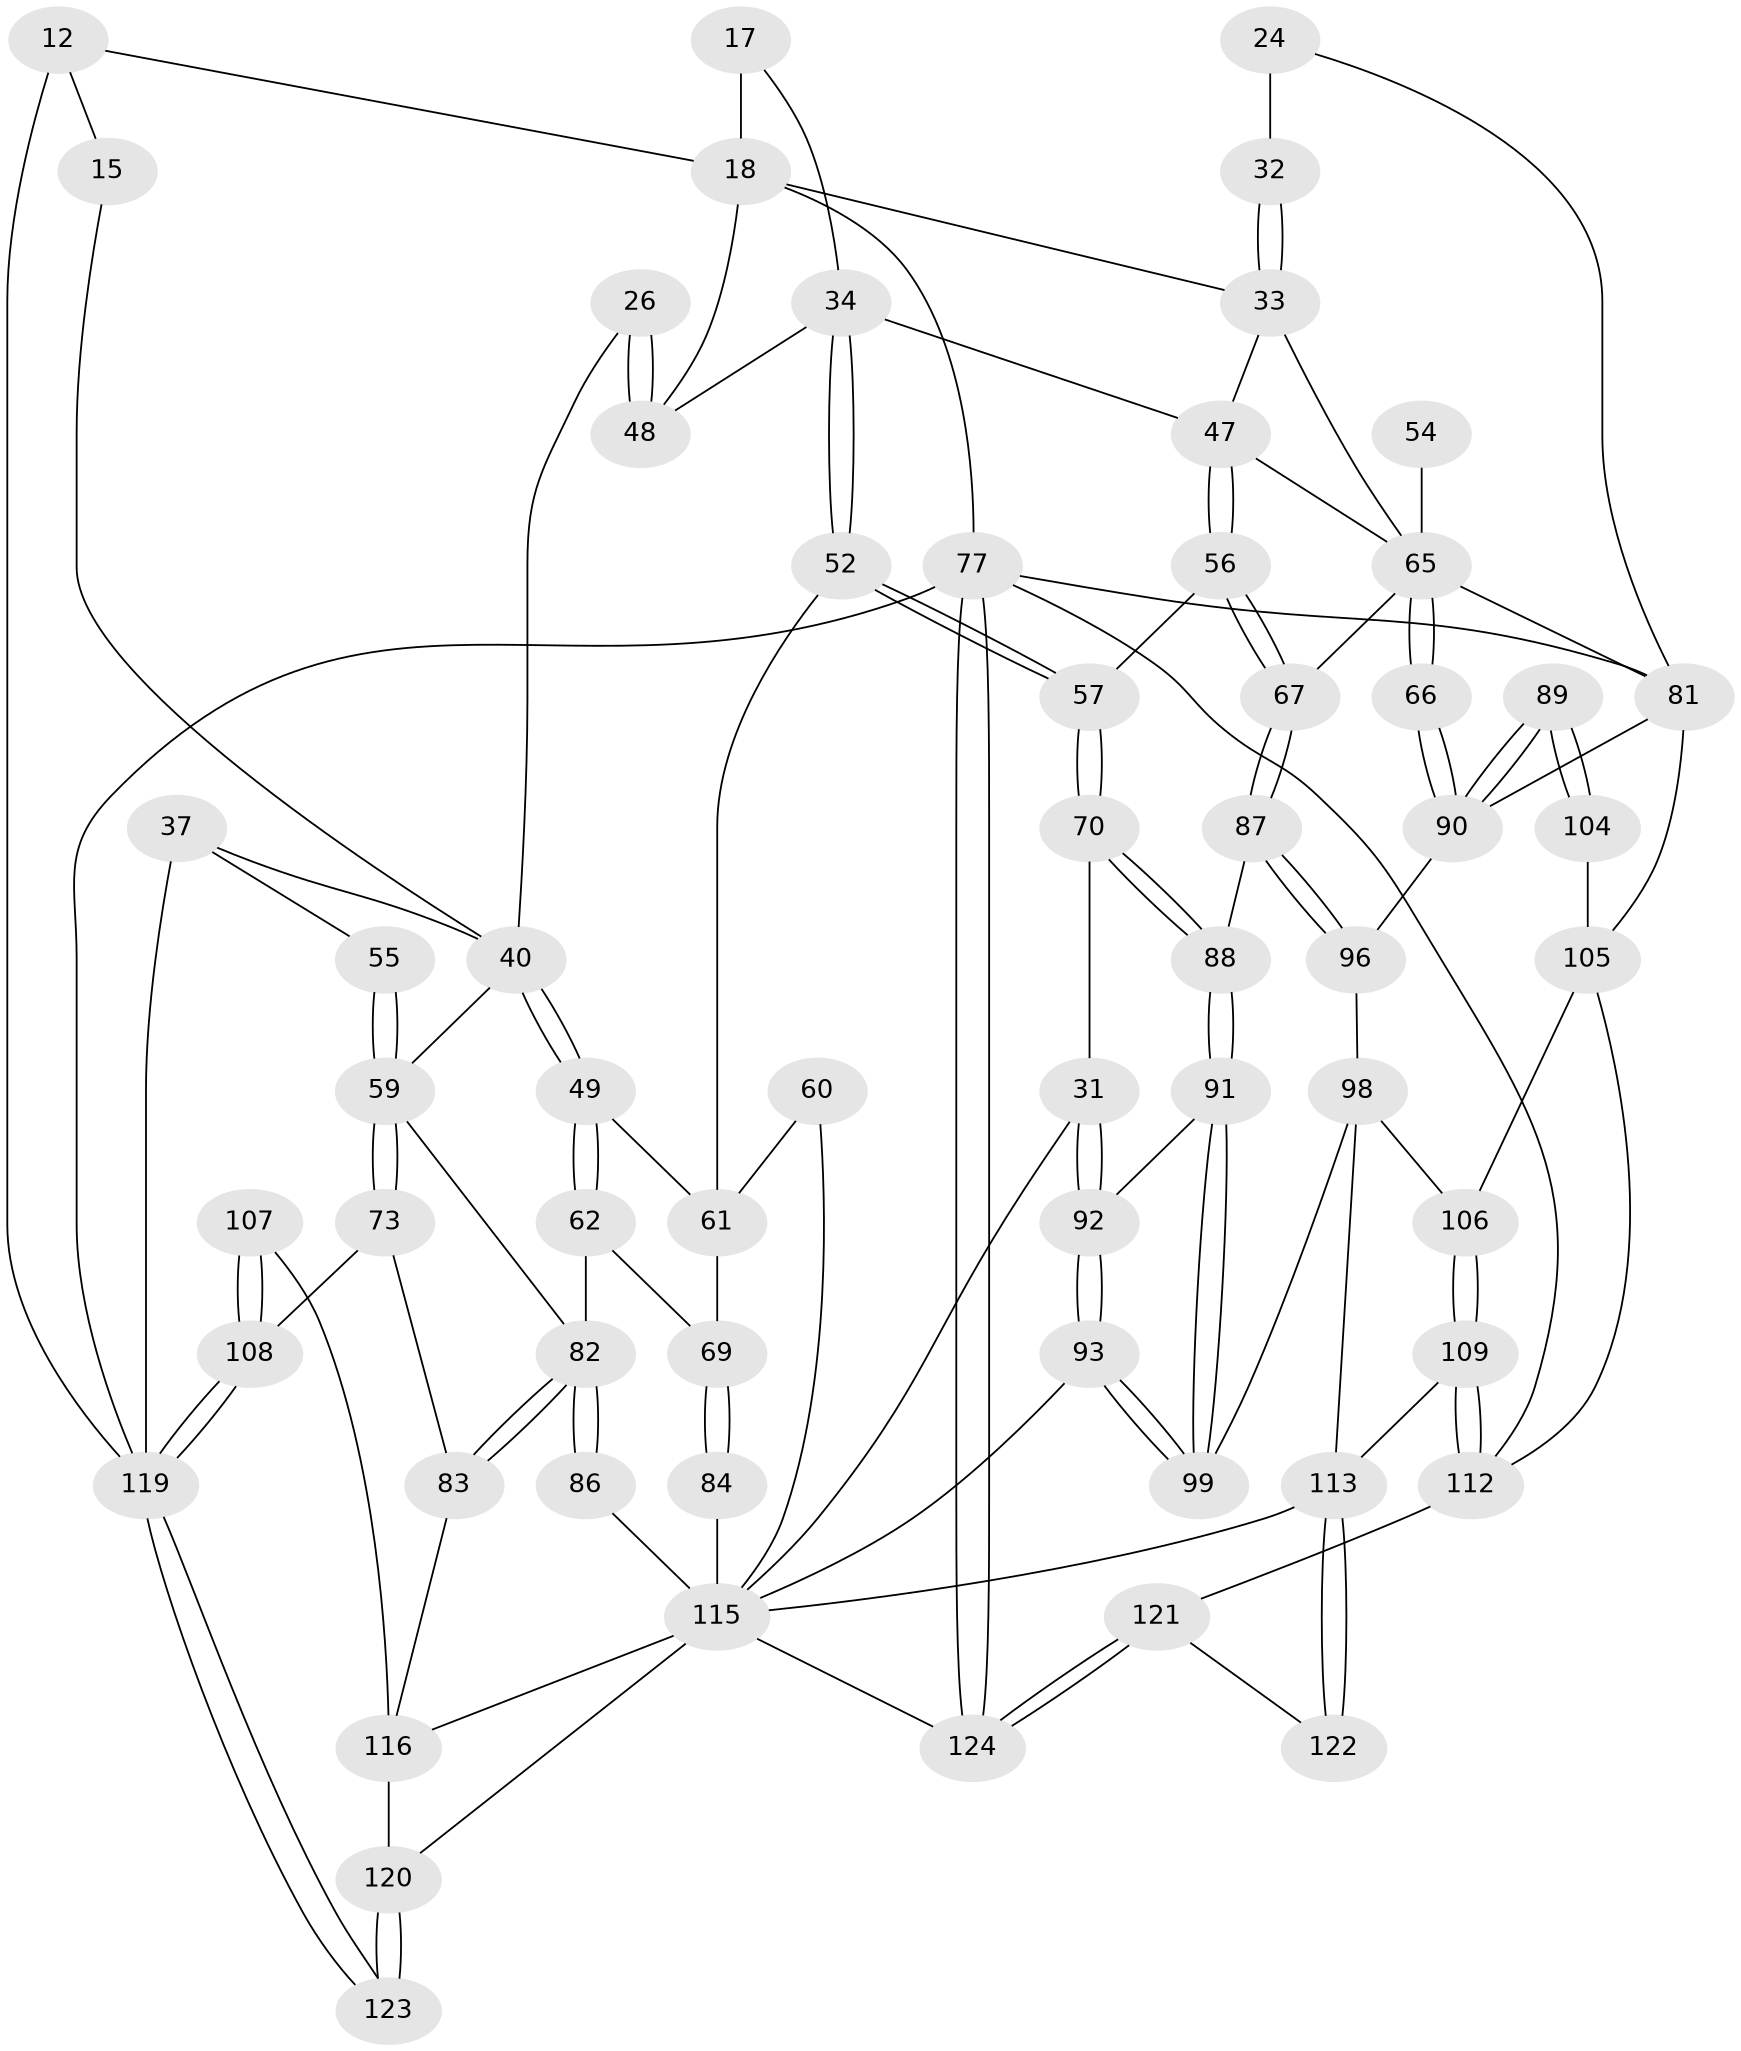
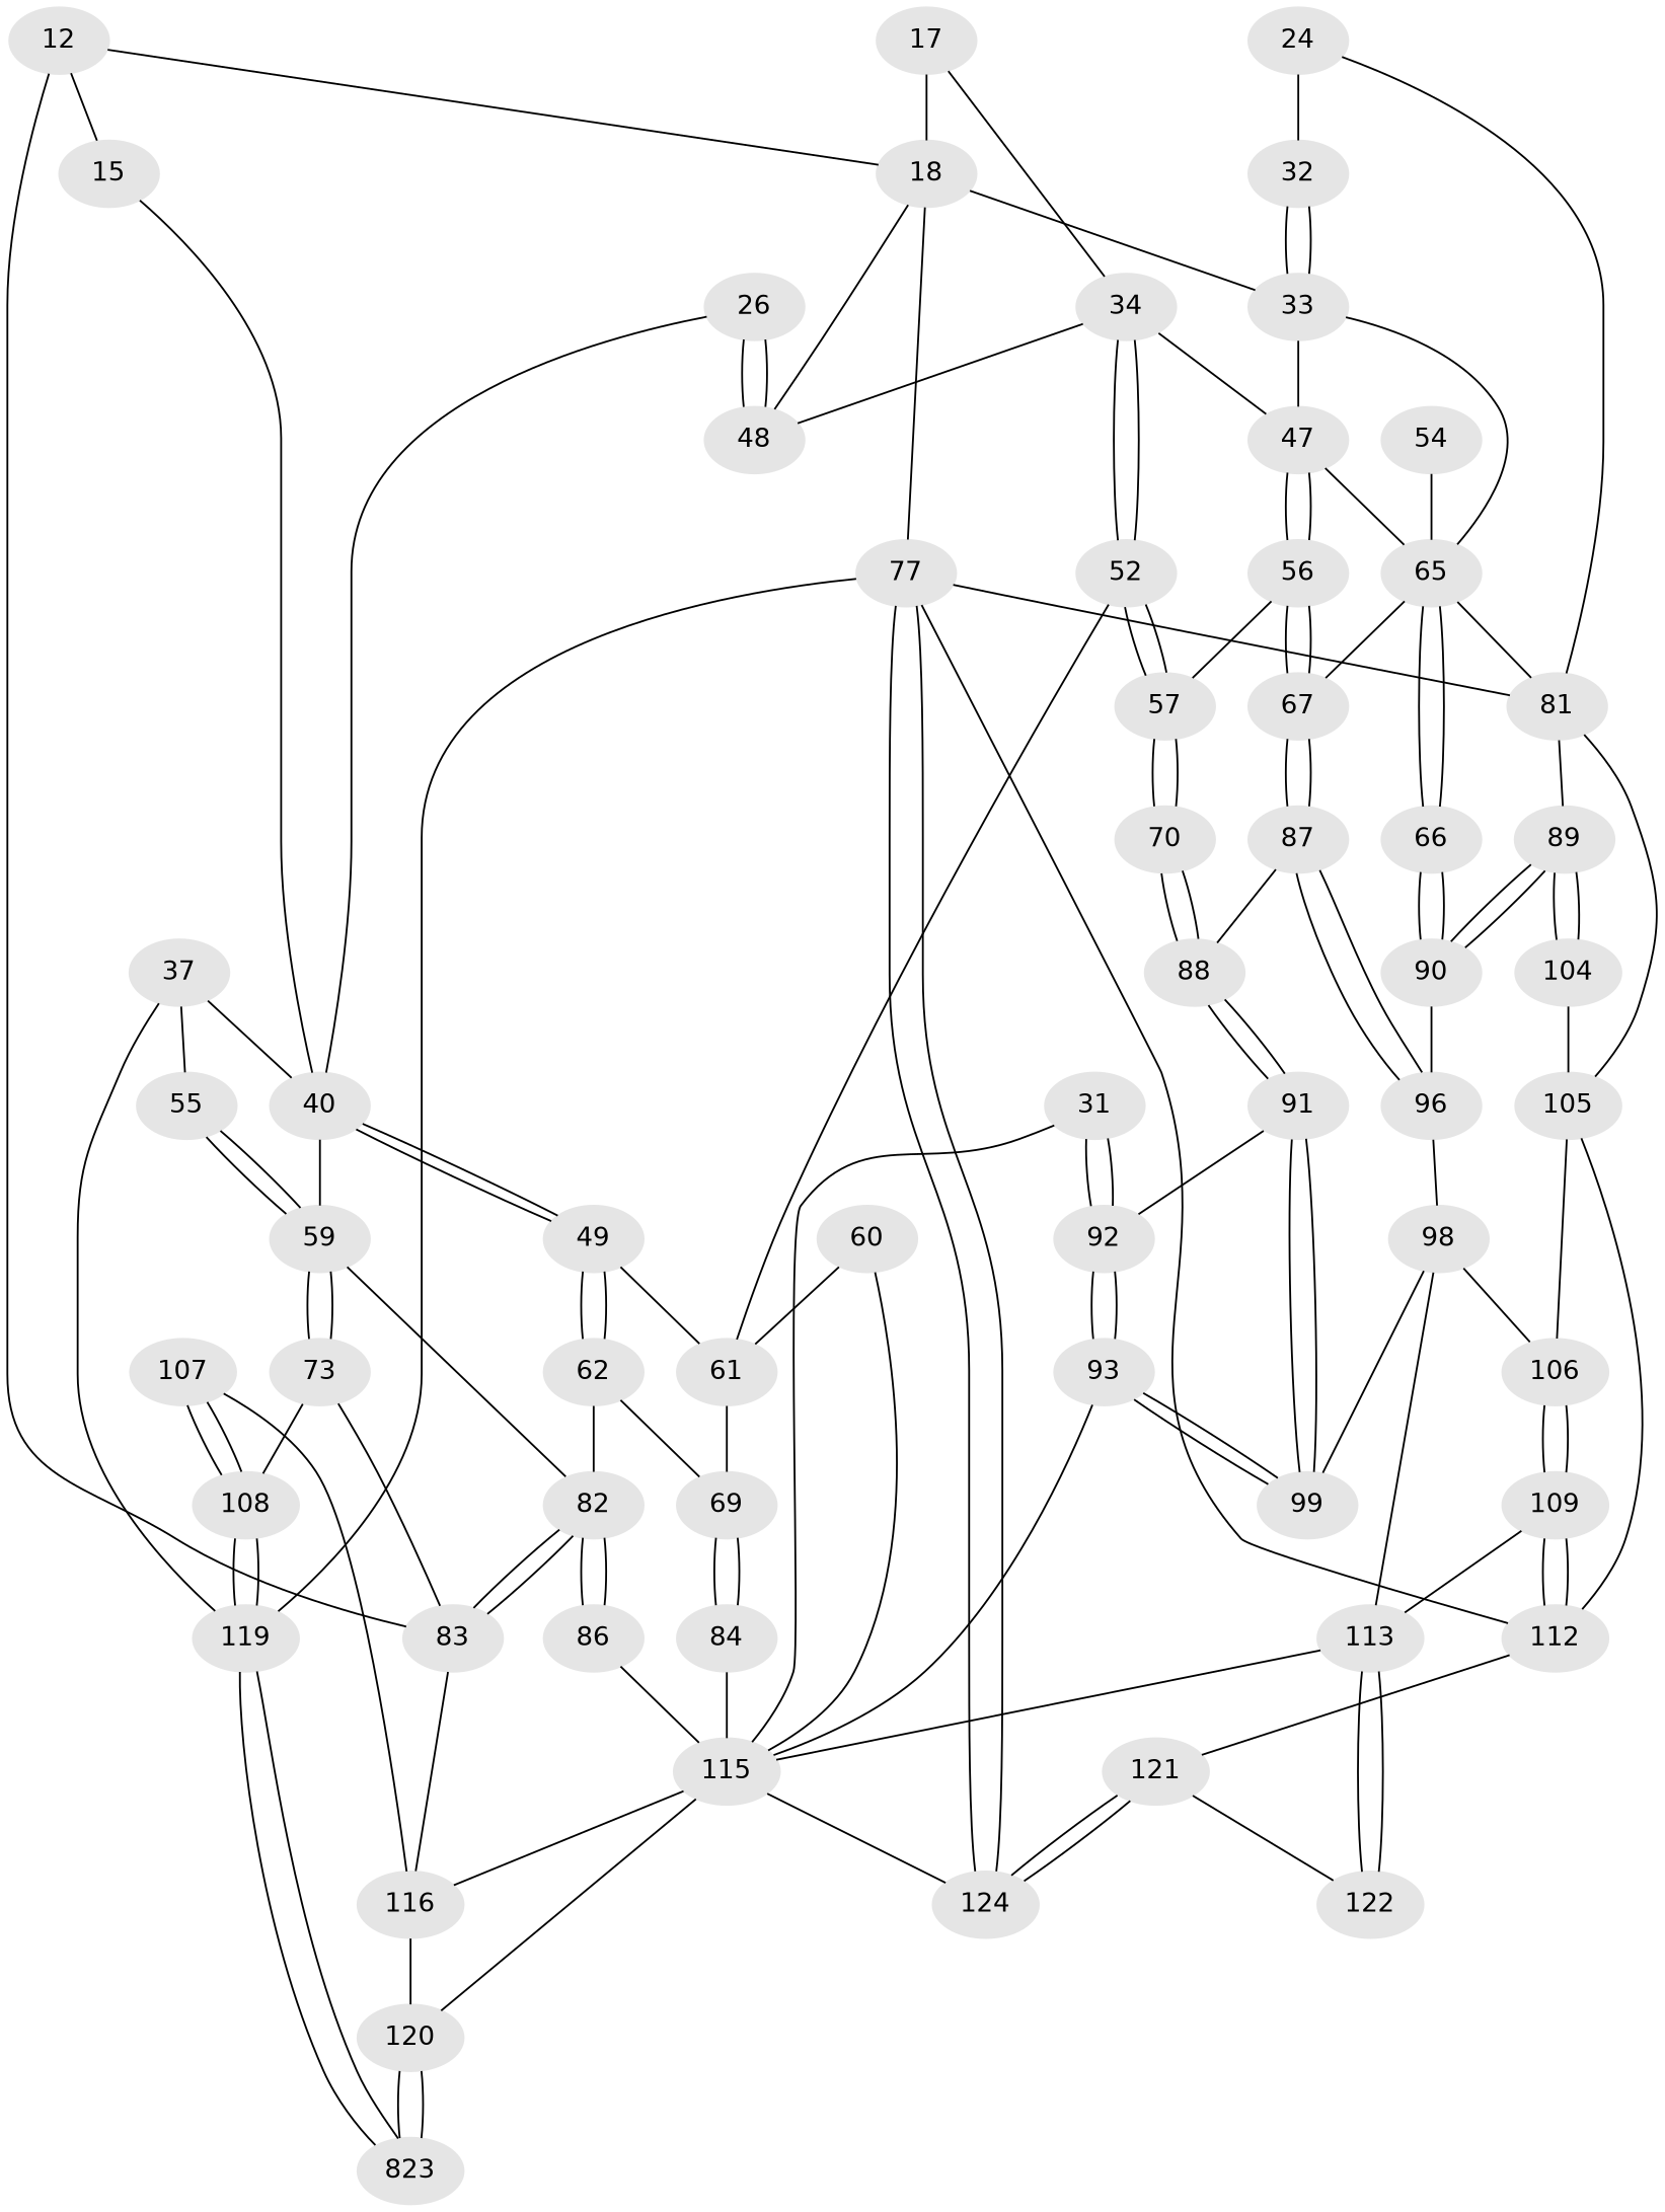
  graph {
    fontname="DejaVu Sans"
    node [color=gray90 fontname="DejaVu Sans" style=filled]
    edge [fontname="DejaVu Sans"]
    12 [super="+11+9"]
    15
    18 [super="+16"]
    119 [super="+6+14"]
    40 [super="+27+28+36"]
    33 [super="+29"]
    48 [super="+35+25"]
    77 [super="+4"]
-   123
+   123 [label=823]
    49
    59 [super="+58+42"]
    17
    34 [super="+31"]
    47 [super="+30"]
    52
    65 [super="+46+45+44"]
    81 [super="+43+23"]
    112 [super="+78"]
    124
    32 [super="+21"]
    24
    89
    105 [super="+80"]
    26
    56
    67
    66
    61 [super="+51+53"]
    57
    37
    55
    62
    73
    82 [super="+64+63"]
    69 [super="+68"]
    70
    54
    87
    n39 [label=31]
    88
    83
    108 [super="+74"]
    86
    60
    115 [super="+114+94+100+101"]
    116 [super="+103"]
    120 [super="+117+118"]
    84 [super="+76"]
    90
    96
    92
    91
    93
    121
    104
    106
    98 [super="+97"]
    99
    113 [super="+111+110"]
    109
    122
    107
    12 -- 15 [weight=2]
    12 -- 18
-   12 -- 119 [weight=3]
+   12 -- 83 [weight=3]
    15 -- 40
    18 -- 33
    18 -- 48
    18 -- 77
    119 -- 123
    119 -- 123
    40 -- 49
    40 -- 49
    40 -- 59 [weight=2]
    33 -- 47
    33 -- 65
    77 -- 119 [weight=2]
    77 -- 81
    77 -- 112
    77 -- 124
    77 -- 124
    49 -- 61
    49 -- 62
    49 -- 62
    59 -- 73
    59 -- 73
    59 -- 82
    17 -- 18 [weight=2]
    17 -- 34
    34 -- 48
    34 -- 47
    34 -- 52
    34 -- 52
    47 -- 65
    47 -- 56
    47 -- 56
    52 -- 61
    52 -- 57
    52 -- 57
    65 -- 81 [weight=2]
    65 -- 67
    65 -- 66
    65 -- 66
-   81 -- 90
+   81 -- 89
    81 -- 105
    112 -- 121
    32 -- 33 [weight=2]
    32 -- 33
    24 -- 81
    24 -- 32 [weight=2]
    89 -- 90
    89 -- 90
    89 -- 104
    89 -- 104
    105 -- 112
    105 -- 106
    26 -- 40
    26 -- 48 [weight=2]
    26 -- 48
    56 -- 67
    56 -- 67
    56 -- 57
    67 -- 87
    67 -- 87
    66 -- 90
    66 -- 90
    61 -- 69
    57 -- 70
    57 -- 70
    37 -- 119
    37 -- 40
    37 -- 55
    55 -- 59 [weight=2]
    55 -- 59
    62 -- 82
    62 -- 69
    73 -- 83
    73 -- 108
    82 -- 83
    82 -- 83
    82 -- 86 [weight=2]
    82 -- 86
    69 -- 84 [weight=2]
    69 -- 84
-   70 -- n39
    70 -- 88
    70 -- 88
    54 -- 65 [weight=3]
    87 -- 88
    87 -- 96
    87 -- 96
    n39 -- 115
    n39 -- 92
    n39 -- 92
    88 -- 91
    88 -- 91
    83 -- 116
    108 -- 119 [weight=2]
    108 -- 119
    86 -- 115
    60 -- 61 [weight=2]
    60 -- 115
    115 -- 124
    115 -- 116
    115 -- 120 [weight=2]
    116 -- 120
    120 -- 123 [weight=2]
    120 -- 123
    84 -- 115 [weight=2]
    90 -- 96
    96 -- 98
    92 -- 93
    92 -- 93
    91 -- 92
    91 -- 99
    91 -- 99
    93 -- 115
    93 -- 99
    93 -- 99
    121 -- 124
    121 -- 124
    121 -- 122
    104 -- 105 [weight=2]
    106 -- 109
    106 -- 109
    98 -- 106
    98 -- 99
    98 -- 113
    113 -- 115
    113 -- 122 [weight=2]
    113 -- 122
    109 -- 112
    109 -- 112
    109 -- 113
    107 -- 108
    107 -- 108
    107 -- 116 [weight=2]
  }
